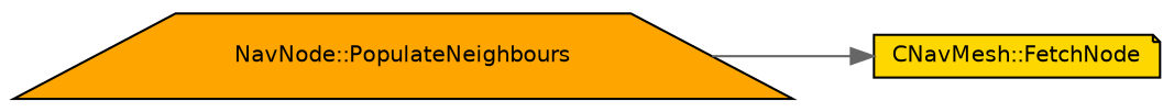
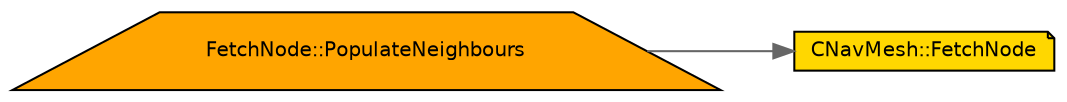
  digraph {
    rankdir=RL
    node [color=black fontname=Helvetica fontsize=10 style=filled]
    n1 [fillcolor=gold fontcolor=black height=0.2 label="CNavMesh::FetchNode" shape=note width=0.4]
-   n2 [fillcolor=orange height=0.2 label="NavNode::PopulateNeighbours" shape=trapezium width=0.4]
+   n2 [fillcolor=orange height=0.2 label="FetchNode::PopulateNeighbours" shape=trapezium width=0.4]
    n1 -> n2 [color=gray40 dir=back fontname=Helvetica fontsize=10 labelfontname=Helvetica labelfontsize=10 style=solid]
  }
